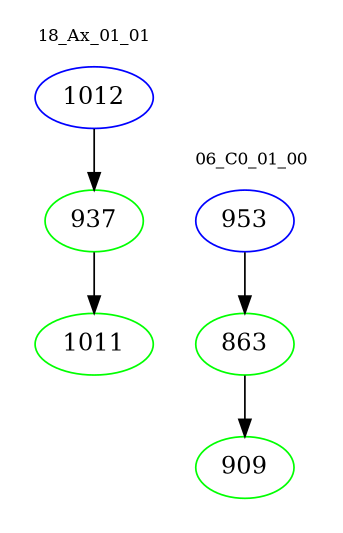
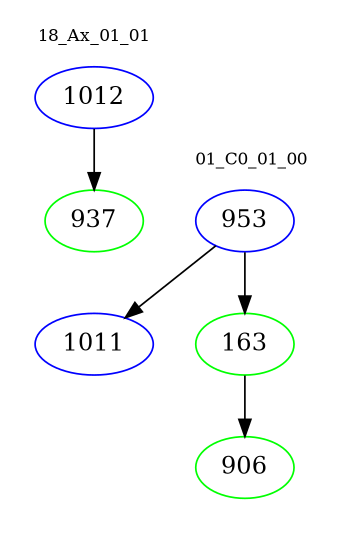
  digraph {
    node [color=green]
    edge [color=black]
    n1 [color=blue label=1012]
    n2 [label=937]
-   n3 [label=1011]
+   n3 [color=blue label=1011]
    n4 [color=blue label=953]
-   n5 [label=863]
-   n6 [label=909]
+   n5 [label=163]
+   n6 [label=906]
    subgraph cluster_1 {
      color=white
      fontsize=10
      label="18_Ax_01_01"
      n1
      n2
      n3
    }
    subgraph cluster_2 {
      color=white
      fontsize=10
-     label="06_C0_01_00"
+     label="01_C0_01_00"
      n4
      n5
      n6
    }
    n1 -> n2
-   n2 -> n3
+   n4 -> n3
    n4 -> n5
    n5 -> n6
  }
